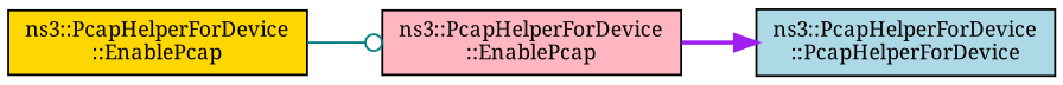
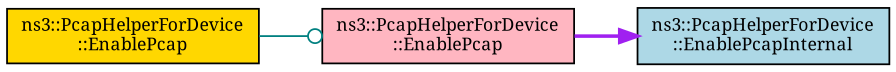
  digraph {
    rankdir=LR
    fontname="Noto Serif"
    node [color=black fontname="Noto Serif" fontsize=10 shape=record style=filled]
    edge [fontname="Noto Serif" fontsize=10 labelfontname=Helvetica labelfontsize=10]
    n1 [fillcolor=gold fontcolor=black height=0.2 label="ns3::PcapHelperForDevice\l::EnablePcap" width=0.4]
    n2 [fillcolor=lightpink height=0.2 label="ns3::PcapHelperForDevice\l::EnablePcap" width=0.4]
-   n3 [fillcolor=lightblue height=0.2 label="ns3::PcapHelperForDevice\l::PcapHelperForDevice" width=0.4]
+   n3 [fillcolor=lightblue height=0.2 label="ns3::PcapHelperForDevice\l::EnablePcapInternal" width=0.4]
    n1 -> n2 [color=teal style=solid arrowhead=odot]
    n2 -> n3 [color=purple style=bold arrowhead=normal]
  }
